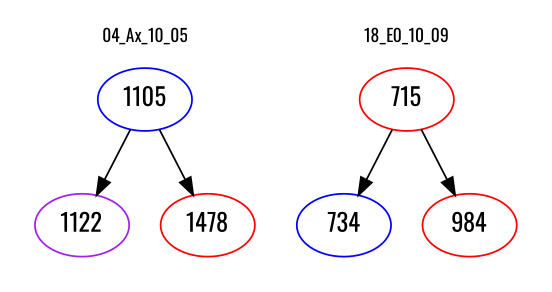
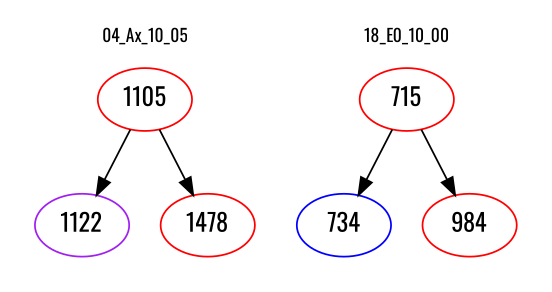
  digraph {
    fontname=Oswald
    node [color=red fontname=Oswald]
    edge [color=black fontname=Oswald]
-   n1 [color=blue label=1105]
+   n1 [label=1105]
    n2 [color=purple label=1122]
    n3 [label=1478]
    n4 [label=715]
    n5 [color=blue label=734]
    n6 [label=984]
    subgraph cluster_1 {
      color=white
      fontsize=10
      label="04_Ax_10_05"
      n1
      n2
      n3
    }
    subgraph cluster_2 {
      color=white
      fontsize=10
-     label="18_E0_10_09"
+     label="18_E0_10_00"
      n4
      n5
      n6
    }
    n1 -> n2
    n1 -> n3
    n4 -> n5
    n4 -> n6
  }
